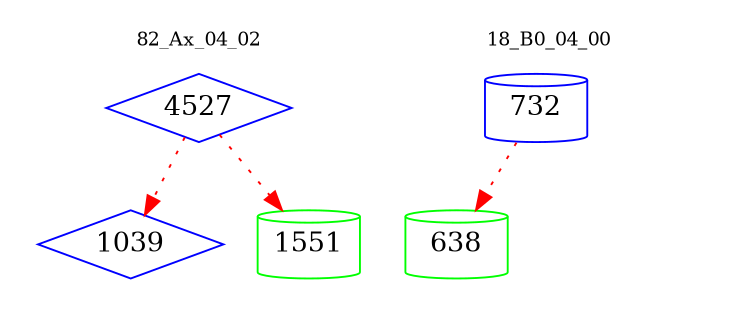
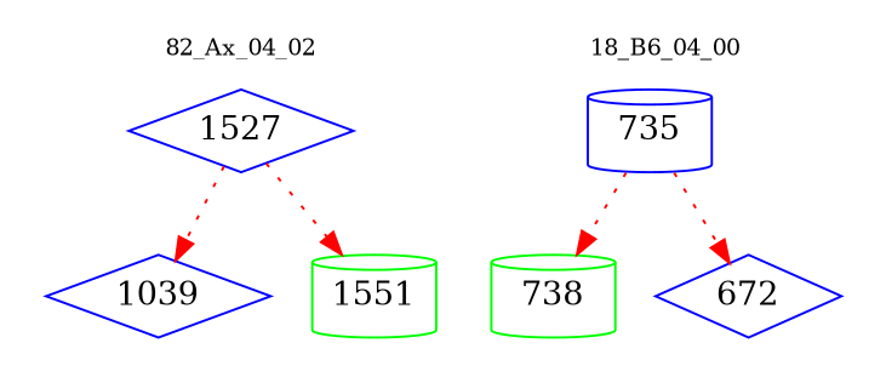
  digraph {
    node [color=blue shape=diamond]
    edge [color=red style=dotted]
-   n1 [label=4527]
+   n1 [label=1527]
    n2 [label=1039]
    n3 [color=green label=1551 shape=cylinder]
-   n4 [label=732 shape=cylinder]
-   n5 [color=green label=638 shape=cylinder]
+   n4 [label=735 shape=cylinder]
+   n5 [color=green label=738 shape=cylinder]
+   n6 [label=672]
    subgraph cluster_1 {
      color=white
      fontsize=10
      label="82_Ax_04_02"
      n1
      n2
      n3
    }
    subgraph cluster_2 {
      color=white
      fontsize=10
-     label="18_B0_04_00"
+     label="18_B6_04_00"
      n4
      n5
+     n6
    }
    n1 -> n2
    n1 -> n3
    n4 -> n5
+   n4 -> n6
  }
